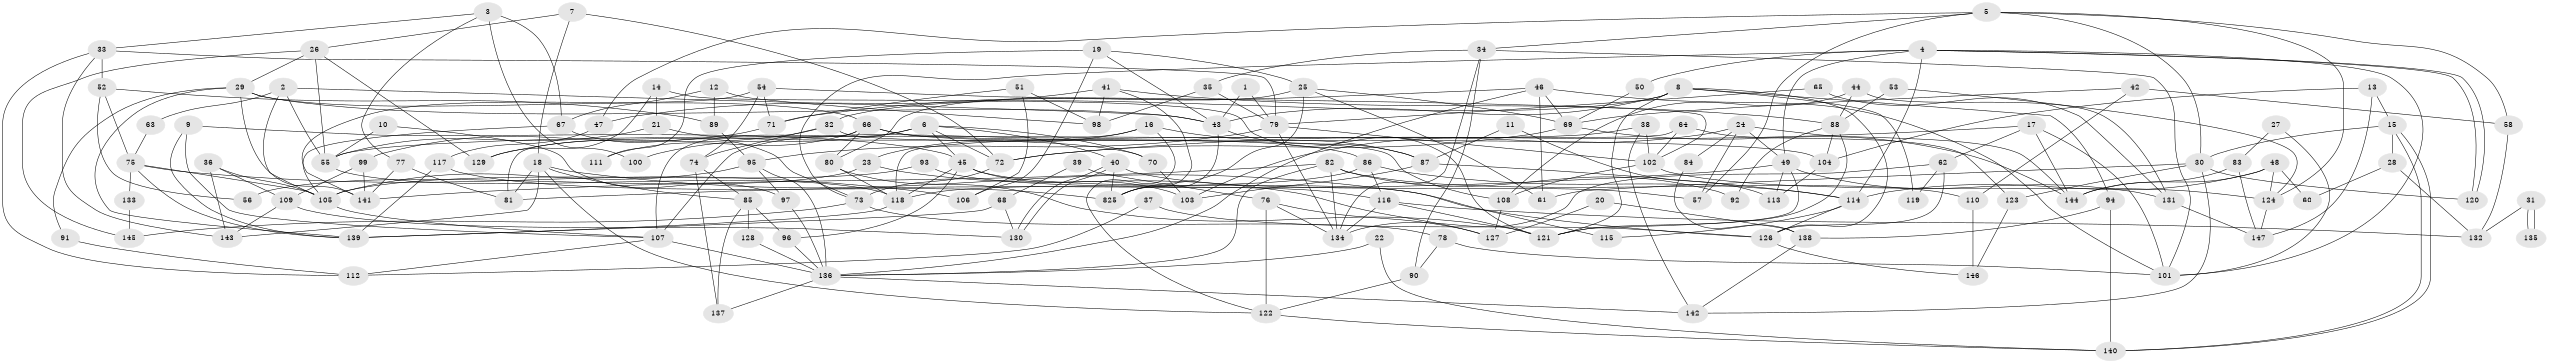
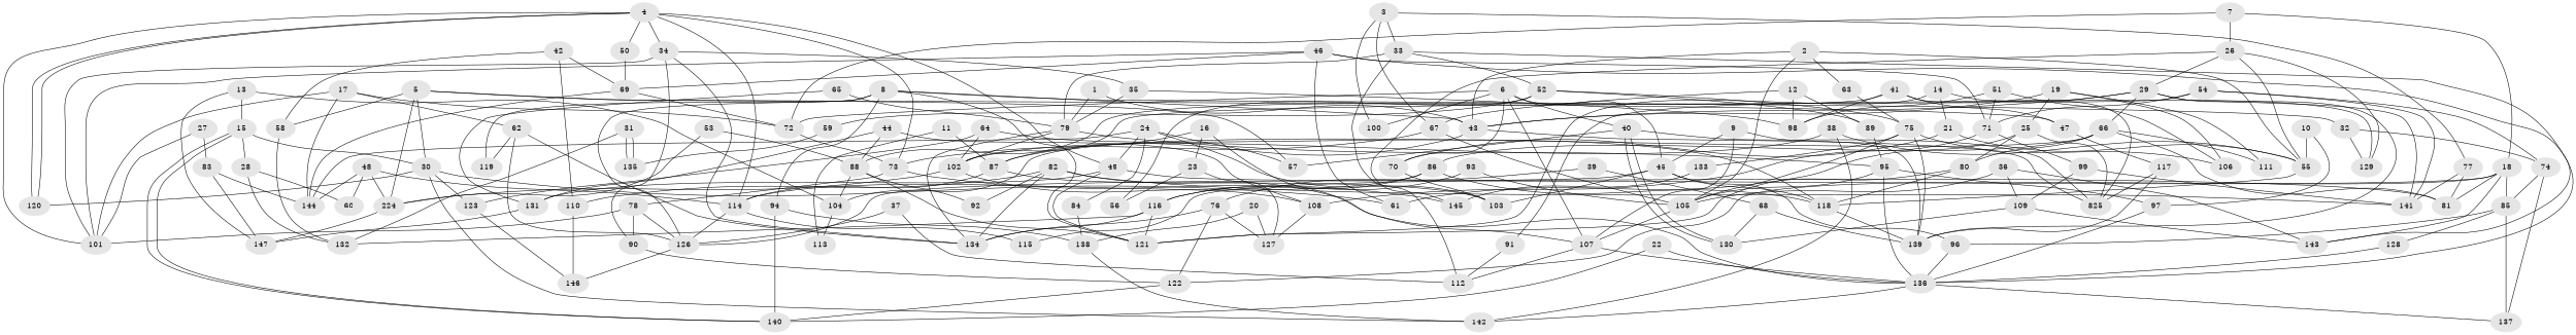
  graph {
    node [color=gray90 style=filled]
    1
    43
    79
    87
    n5 [label=825]
    134
    102
    95
    2
    55
    63
    105
    118
    75
    107
    3
    33
    67
    77
    100
    143
    52
    112
    73
    81
    141
    4
    34
    49
    50
    101
    114
    120
    35
    90
    121
    113
    131
    69
    145
    78
    126
    115
    5
    30
    47
    57
    58
-   124
+   124 [label=224]
    61
    123
    142
    117
    132
    147
    6
    40
    45
    70
    72
    130
    103
    96
    136
    7
    18
    26
    122
    85
    129
    29
    8
    32
    94
    119
    74
    140
    138
    146
    9
    139
    10
    97
    11
    12
    89
    98
    13
    15
    104
    28
    14
    21
+   59
    135
    60
    16
    23
    127
    56
    17
    62
    144
    137
    128
    19
    25
    106
    111
    80
    20
    22
    24
    84
    66
    91
    27
    83
    86
    31
    36
    109
    37
    38
    108
    39
    68
    76
    41
    88
    92
    42
    110
    44
    46
    71
    99
    48
    51
    133
    53
    54
    64
    65
    116
    82
    93
    1 -- 43
    1 -- 79
    43 -- 87
    43 -- n5
    79 -- 134
    79 -- 102
    79 -- 95
    87 -- 114
    87 -- 103
    102 -- 124
    102 -- 108
    95 -- 105
    95 -- 136
    95 -- 97
    2 -- 43
    2 -- 55
    2 -- 63
    2 -- 105
    55 -- 118
    63 -- 75
    105 -- 107
    118 -- 139
    75 -- 105
    75 -- 139
    75 -- 106
    75 -- 133
    107 -- 112
    107 -- 136
    3 -- 33
    3 -- 67
    3 -- 77
    3 -- 100
    33 -- 79
    33 -- 143
    33 -- 52
    33 -- 112
    67 -- 105
    67 -- 73
    77 -- 81
    77 -- 141
    52 -- 75
    52 -- 89
+   52 -- 59
    52 -- 56
    73 -- 145
    73 -- 78
    4 -- 73
-   5 -- 34
+   4 -- 34
    4 -- 49
    4 -- 50
    4 -- 101
    4 -- 114
    4 -- 120
    4 -- 120
    34 -- 134
    34 -- 101
    34 -- 35
    34 -- 90
    49 -- 81
    49 -- 121
-   49 -- 113
    49 -- 131
    50 -- 69
    114 -- 126
    114 -- 115
    35 -- 79
    35 -- 98
    90 -- 122
    131 -- 147
    69 -- 72
    69 -- 144
    78 -- 101
    78 -- 90
+   78 -- 126
    126 -- 146
    5 -- 30
    5 -- 47
    5 -- 57
    5 -- 58
    5 -- 124
    30 -- 120
    30 -- 61
    30 -- 123
    30 -- 142
    47 -- 117
    58 -- 132
    124 -- 147
    123 -- 146
    117 -- n5
    117 -- 139
    6 -- 107
    6 -- 100
    6 -- 40
    6 -- 45
    6 -- 70
    6 -- 72
    40 -- n5
    40 -- 57
    40 -- 130
    40 -- 130
    45 -- 118
    45 -- 115
    45 -- 103
    45 -- 96
    70 -- 103
    72 -- 73
    96 -- 136
    136 -- 142
    136 -- 137
    7 -- 72
    7 -- 18
    7 -- 26
    18 -- 143
    18 -- 81
    18 -- 126
    18 -- 122
    18 -- 85
    26 -- 55
    26 -- 145
    26 -- 129
    26 -- 29
    122 -- 140
    85 -- 96
    85 -- 137
    85 -- 128
    29 -- 43
    29 -- 141
    29 -- 139
    29 -- 66
    29 -- 91
    8 -- 43
    8 -- 121
    8 -- 126
    8 -- 32
    8 -- 94
    8 -- 119
    32 -- 129
    32 -- 74
    94 -- 140
    94 -- 138
    74 -- 85
    74 -- 137
    138 -- 142
    9 -- 107
    9 -- 45
    9 -- 139
    10 -- 55
    10 -- 97
    97 -- 136
    11 -- 87
    11 -- 113
    12 -- 67
    12 -- 89
    12 -- 98
    89 -- 95
    13 -- 147
    13 -- 15
    13 -- 104
    15 -- 30
    15 -- 140
    15 -- 140
    15 -- 28
    104 -- 113
    28 -- 132
    28 -- 60
    14 -- 121
    14 -- 129
    14 -- 21
    21 -- 55
    21 -- 70
+   59 -- 135
    16 -- 87
    16 -- 107
-   16 -- 122
    16 -- 23
    23 -- 127
    23 -- 56
    17 -- 101
    17 -- 72
    17 -- 62
    17 -- 144
    62 -- 134
    62 -- 126
    62 -- 119
    128 -- 136
    19 -- 43
    19 -- 25
    19 -- 106
    19 -- 111
    25 -- n5
-   25 -- 69
    25 -- 61
    25 -- 80
    80 -- 118
    80 -- 121
    20 -- 138
    20 -- 127
    22 -- 136
    22 -- 140
    24 -- 49
    24 -- 57
    24 -- 103
    24 -- 144
    24 -- 84
    84 -- 138
    66 -- 81
    66 -- 104
    66 -- 111
    66 -- 80
    66 -- 86
    91 -- 112
    27 -- 101
    27 -- 83
    83 -- 147
    83 -- 144
    86 -- 118
    86 -- 114
    86 -- 116
    31 -- 132
    31 -- 135
    31 -- 135
    36 -- 105
    36 -- 143
    36 -- 109
    109 -- 143
    109 -- 130
    37 -- 112
    37 -- 126
    38 -- 102
    38 -- 55
    38 -- 142
    108 -- 127
    39 -- 68
    39 -- 76
    68 -- 130
    68 -- 139
    76 -- 134
    76 -- 122
    76 -- 127
    41 -- n5
    41 -- 47
    41 -- 98
    41 -- 88
    88 -- 121
    88 -- 104
    88 -- 92
    42 -- 69
    42 -- 58
    42 -- 110
    110 -- 146
    44 -- 131
    44 -- 108
    44 -- 88
    46 -- 101
    46 -- 69
    46 -- 61
    46 -- 136
    46 -- 71
-   32 -- 108
+   71 -- 108
    71 -- 99
    99 -- 141
    99 -- 109
    48 -- 114
    48 -- 124
    48 -- 60
    48 -- 144
    51 -- 98
    51 -- 106
    51 -- 71
    133 -- 145
    53 -- 124
    53 -- 88
    54 -- 102
    54 -- 141
    54 -- 74
    54 -- 71
    64 -- 102
    64 -- 118
    64 -- 123
    65 -- 79
    65 -- 131
    116 -- 134
    116 -- 121
    116 -- 132
    82 -- 134
    82 -- 141
    82 -- 136
    82 -- 92
    82 -- 110
    93 -- 105
    93 -- 116
  }
